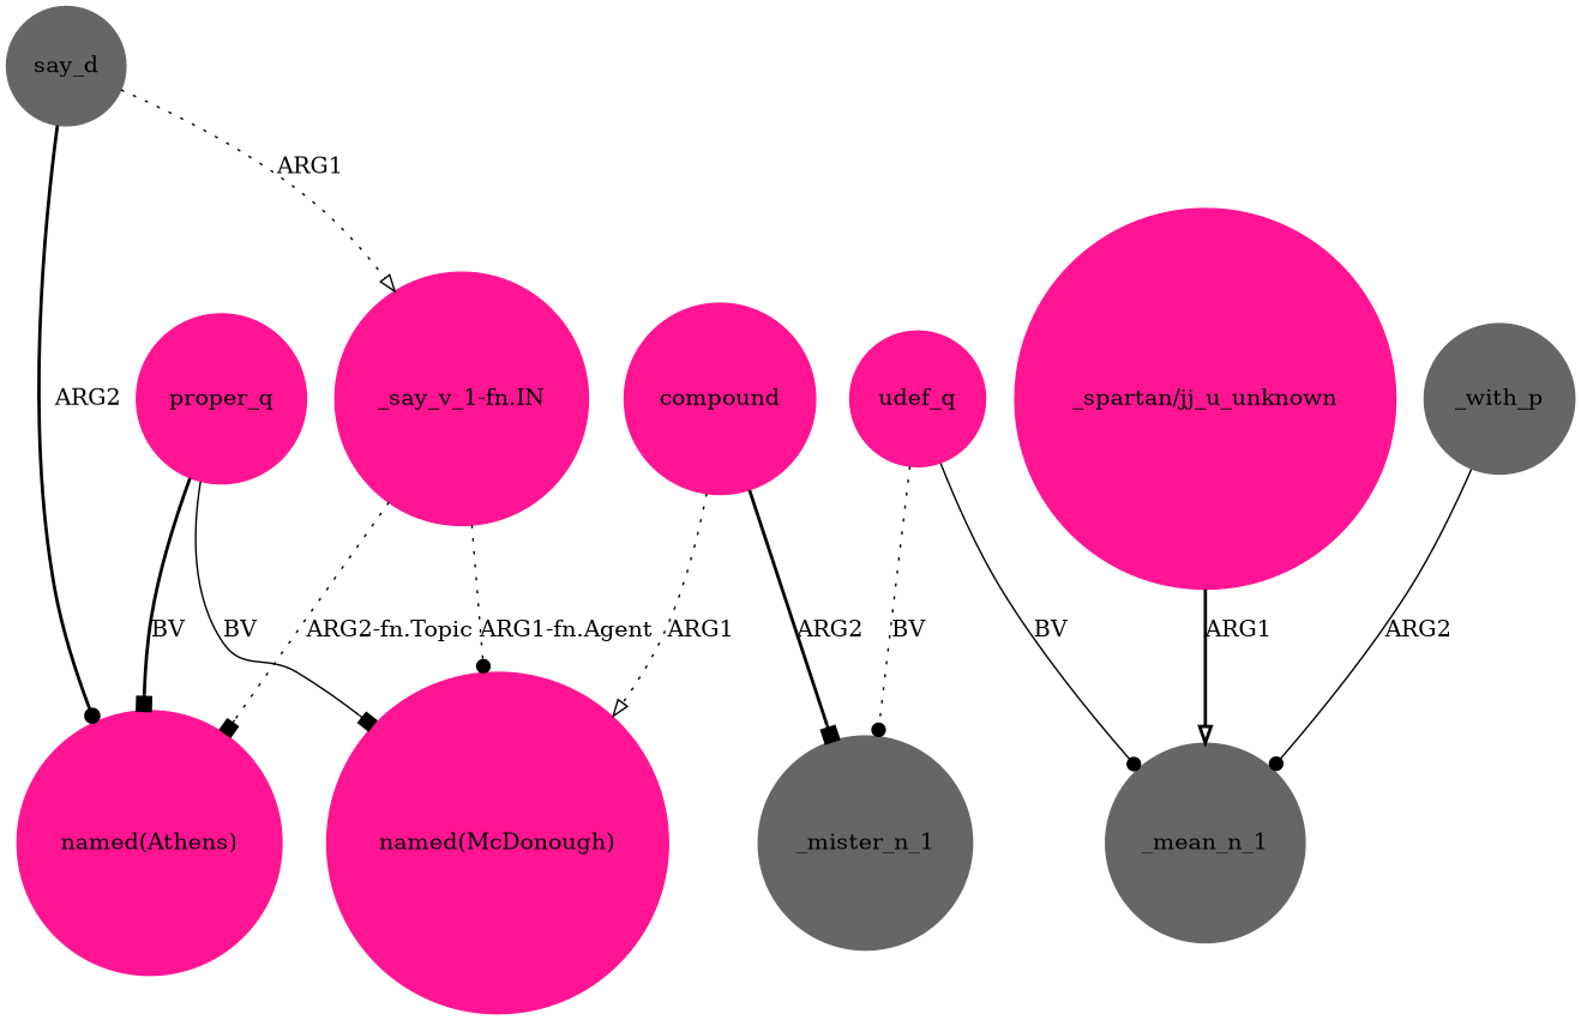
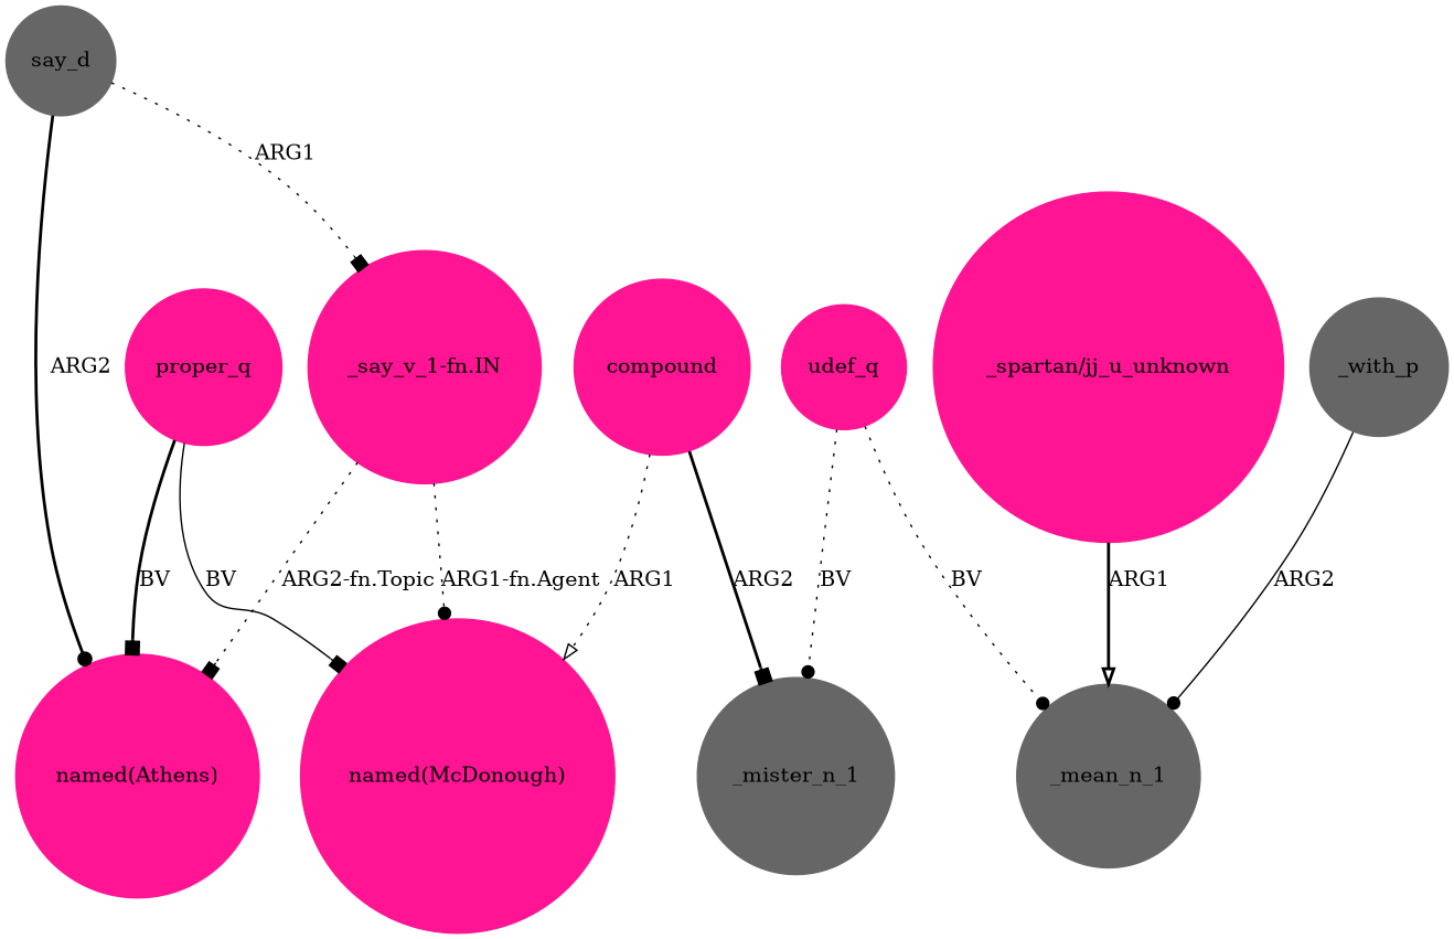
  digraph {
    node [color=deeppink shape=circle style=filled]
    edge [arrowhead=dot style=dotted]
    n1 [color=gray40 label=say_d]
    "named(Athens)"
    "_say_v_1-fn.IN"
    "named(McDonough)"
    _with_p [color=gray40]
    _mean_n_1 [color=gray40]
    udef_q
    _mister_n_1 [color=gray40]
    compound
    proper_q
    "_spartan/jj_u_unknown"
    n1 -> "named(Athens)" [label=ARG2 style=bold]
-   n1 -> "_say_v_1-fn.IN" [arrowhead=onormal label=ARG1]
+   n1 -> "_say_v_1-fn.IN" [arrowhead=box label=ARG1]
    "_say_v_1-fn.IN" -> "named(Athens)" [arrowhead=box label="ARG2-fn.Topic"]
    "_say_v_1-fn.IN" -> "named(McDonough)" [label="ARG1-fn.Agent"]
    _with_p -> _mean_n_1 [label=ARG2 style=solid]
-   udef_q -> _mean_n_1 [label=BV style=solid]
+   udef_q -> _mean_n_1 [label=BV]
    udef_q -> _mister_n_1 [label=BV]
    compound -> "named(McDonough)" [arrowhead=onormal label=ARG1]
    compound -> _mister_n_1 [arrowhead=box label=ARG2 style=bold]
    proper_q -> "named(Athens)" [arrowhead=box label=BV style=bold]
    proper_q -> "named(McDonough)" [arrowhead=box label=BV style=solid]
    "_spartan/jj_u_unknown" -> _mean_n_1 [arrowhead=onormal label=ARG1 style=bold]
  }
